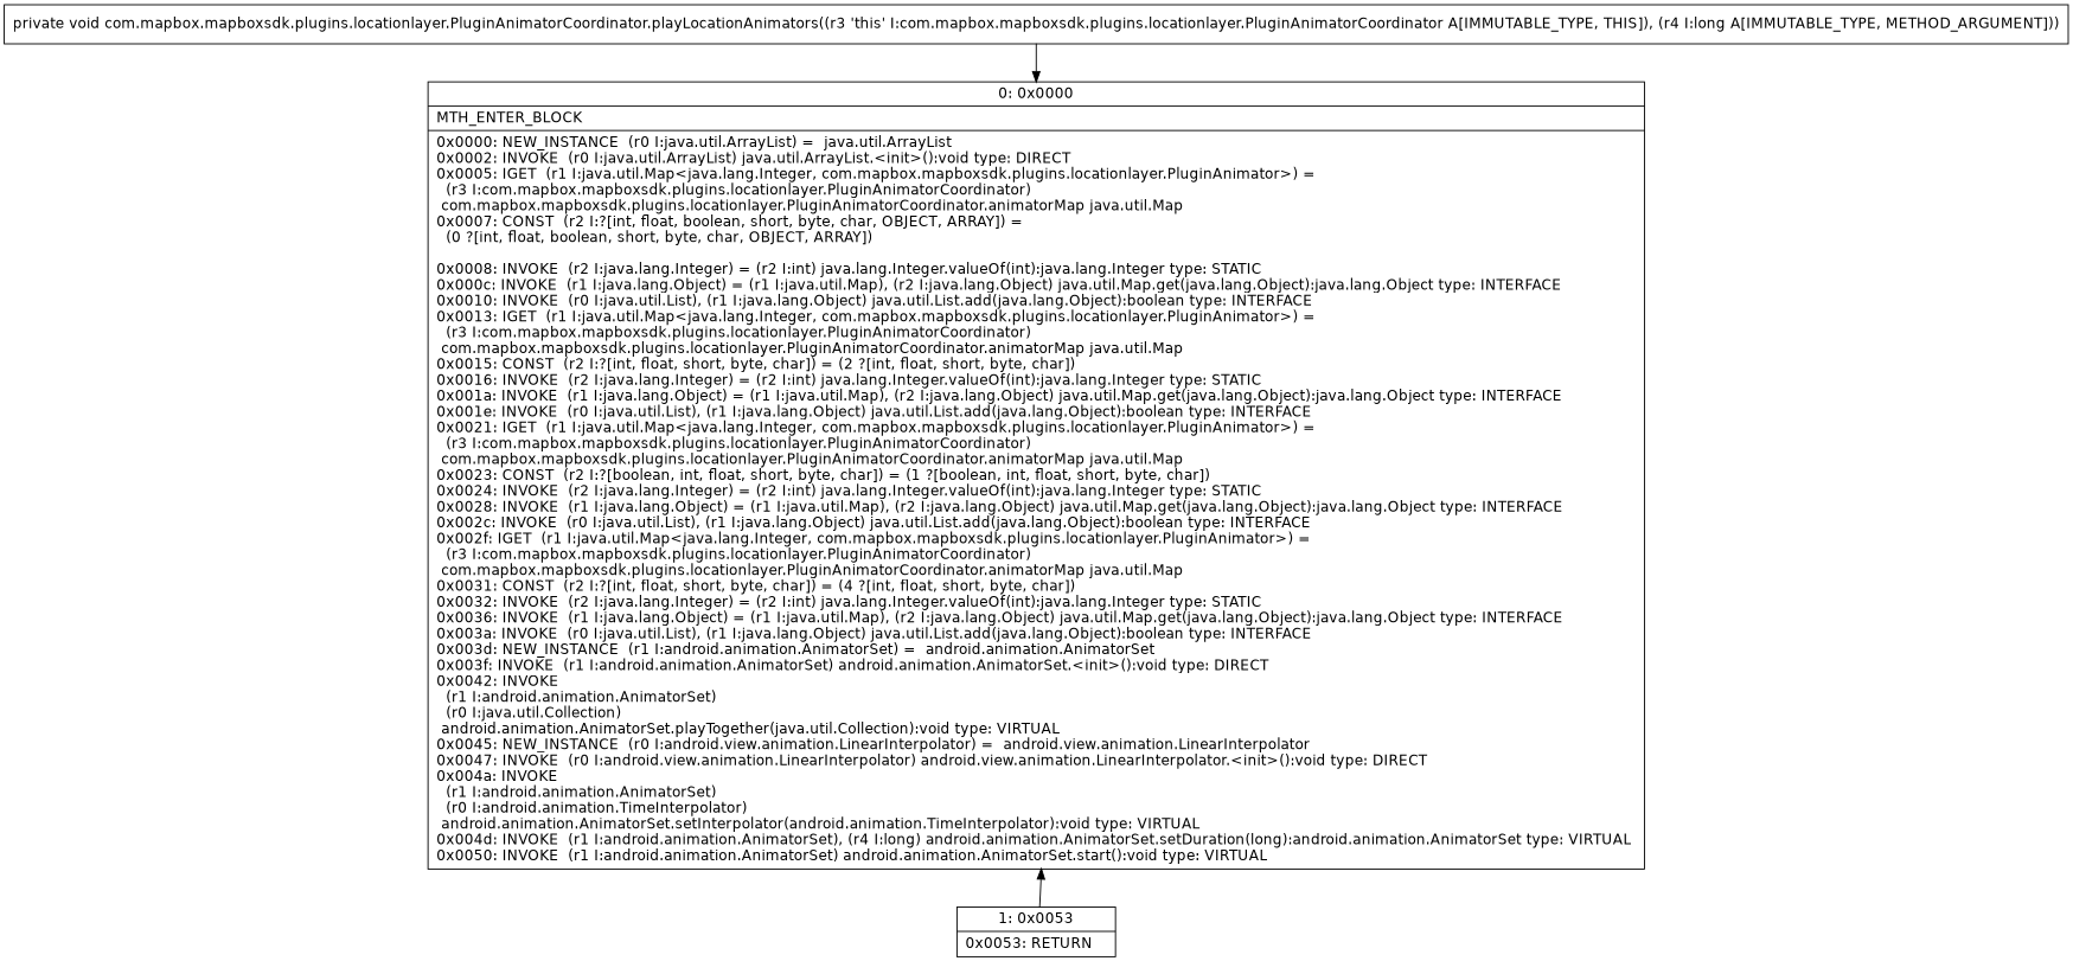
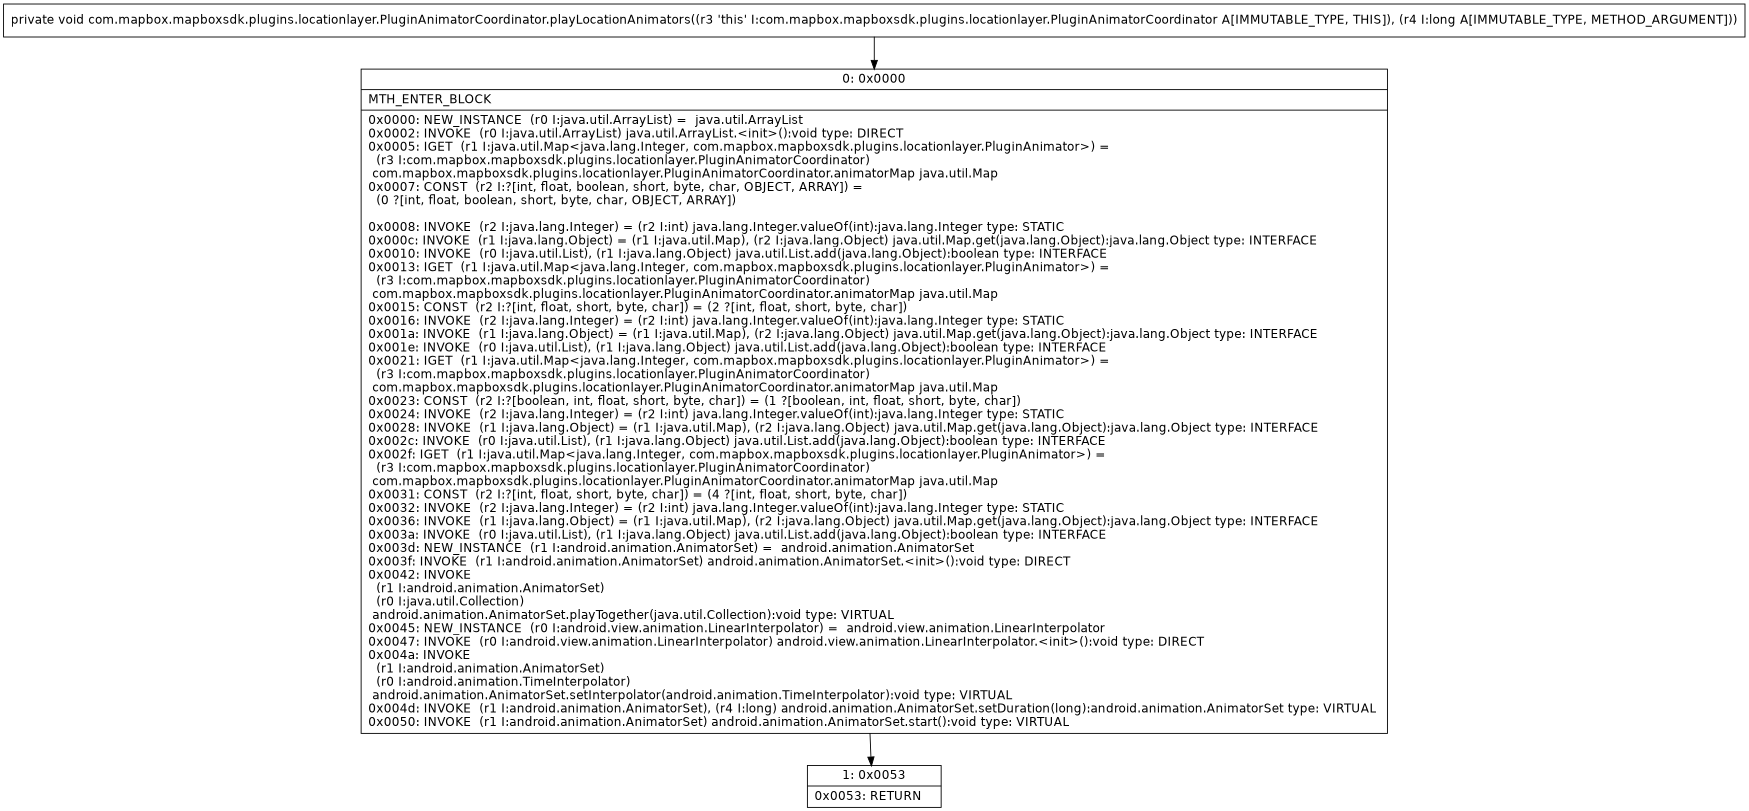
  digraph {
    fontname="DejaVu Sans"
    node [shape=record fontname="DejaVu Sans"]
    edge [fontname="DejaVu Sans"]
    n1 [label="{0\:\ 0x0000|MTH_ENTER_BLOCK\l|0x0000: NEW_INSTANCE  (r0 I:java.util.ArrayList) =  java.util.ArrayList \l0x0002: INVOKE  (r0 I:java.util.ArrayList) java.util.ArrayList.\<init\>():void type: DIRECT \l0x0005: IGET  (r1 I:java.util.Map\<java.lang.Integer, com.mapbox.mapboxsdk.plugins.locationlayer.PluginAnimator\>) = \l  (r3 I:com.mapbox.mapboxsdk.plugins.locationlayer.PluginAnimatorCoordinator)\l com.mapbox.mapboxsdk.plugins.locationlayer.PluginAnimatorCoordinator.animatorMap java.util.Map \l0x0007: CONST  (r2 I:?[int, float, boolean, short, byte, char, OBJECT, ARRAY]) = \l  (0 ?[int, float, boolean, short, byte, char, OBJECT, ARRAY])\l \l0x0008: INVOKE  (r2 I:java.lang.Integer) = (r2 I:int) java.lang.Integer.valueOf(int):java.lang.Integer type: STATIC \l0x000c: INVOKE  (r1 I:java.lang.Object) = (r1 I:java.util.Map), (r2 I:java.lang.Object) java.util.Map.get(java.lang.Object):java.lang.Object type: INTERFACE \l0x0010: INVOKE  (r0 I:java.util.List), (r1 I:java.lang.Object) java.util.List.add(java.lang.Object):boolean type: INTERFACE \l0x0013: IGET  (r1 I:java.util.Map\<java.lang.Integer, com.mapbox.mapboxsdk.plugins.locationlayer.PluginAnimator\>) = \l  (r3 I:com.mapbox.mapboxsdk.plugins.locationlayer.PluginAnimatorCoordinator)\l com.mapbox.mapboxsdk.plugins.locationlayer.PluginAnimatorCoordinator.animatorMap java.util.Map \l0x0015: CONST  (r2 I:?[int, float, short, byte, char]) = (2 ?[int, float, short, byte, char]) \l0x0016: INVOKE  (r2 I:java.lang.Integer) = (r2 I:int) java.lang.Integer.valueOf(int):java.lang.Integer type: STATIC \l0x001a: INVOKE  (r1 I:java.lang.Object) = (r1 I:java.util.Map), (r2 I:java.lang.Object) java.util.Map.get(java.lang.Object):java.lang.Object type: INTERFACE \l0x001e: INVOKE  (r0 I:java.util.List), (r1 I:java.lang.Object) java.util.List.add(java.lang.Object):boolean type: INTERFACE \l0x0021: IGET  (r1 I:java.util.Map\<java.lang.Integer, com.mapbox.mapboxsdk.plugins.locationlayer.PluginAnimator\>) = \l  (r3 I:com.mapbox.mapboxsdk.plugins.locationlayer.PluginAnimatorCoordinator)\l com.mapbox.mapboxsdk.plugins.locationlayer.PluginAnimatorCoordinator.animatorMap java.util.Map \l0x0023: CONST  (r2 I:?[boolean, int, float, short, byte, char]) = (1 ?[boolean, int, float, short, byte, char]) \l0x0024: INVOKE  (r2 I:java.lang.Integer) = (r2 I:int) java.lang.Integer.valueOf(int):java.lang.Integer type: STATIC \l0x0028: INVOKE  (r1 I:java.lang.Object) = (r1 I:java.util.Map), (r2 I:java.lang.Object) java.util.Map.get(java.lang.Object):java.lang.Object type: INTERFACE \l0x002c: INVOKE  (r0 I:java.util.List), (r1 I:java.lang.Object) java.util.List.add(java.lang.Object):boolean type: INTERFACE \l0x002f: IGET  (r1 I:java.util.Map\<java.lang.Integer, com.mapbox.mapboxsdk.plugins.locationlayer.PluginAnimator\>) = \l  (r3 I:com.mapbox.mapboxsdk.plugins.locationlayer.PluginAnimatorCoordinator)\l com.mapbox.mapboxsdk.plugins.locationlayer.PluginAnimatorCoordinator.animatorMap java.util.Map \l0x0031: CONST  (r2 I:?[int, float, short, byte, char]) = (4 ?[int, float, short, byte, char]) \l0x0032: INVOKE  (r2 I:java.lang.Integer) = (r2 I:int) java.lang.Integer.valueOf(int):java.lang.Integer type: STATIC \l0x0036: INVOKE  (r1 I:java.lang.Object) = (r1 I:java.util.Map), (r2 I:java.lang.Object) java.util.Map.get(java.lang.Object):java.lang.Object type: INTERFACE \l0x003a: INVOKE  (r0 I:java.util.List), (r1 I:java.lang.Object) java.util.List.add(java.lang.Object):boolean type: INTERFACE \l0x003d: NEW_INSTANCE  (r1 I:android.animation.AnimatorSet) =  android.animation.AnimatorSet \l0x003f: INVOKE  (r1 I:android.animation.AnimatorSet) android.animation.AnimatorSet.\<init\>():void type: DIRECT \l0x0042: INVOKE  \l  (r1 I:android.animation.AnimatorSet)\l  (r0 I:java.util.Collection)\l android.animation.AnimatorSet.playTogether(java.util.Collection):void type: VIRTUAL \l0x0045: NEW_INSTANCE  (r0 I:android.view.animation.LinearInterpolator) =  android.view.animation.LinearInterpolator \l0x0047: INVOKE  (r0 I:android.view.animation.LinearInterpolator) android.view.animation.LinearInterpolator.\<init\>():void type: DIRECT \l0x004a: INVOKE  \l  (r1 I:android.animation.AnimatorSet)\l  (r0 I:android.animation.TimeInterpolator)\l android.animation.AnimatorSet.setInterpolator(android.animation.TimeInterpolator):void type: VIRTUAL \l0x004d: INVOKE  (r1 I:android.animation.AnimatorSet), (r4 I:long) android.animation.AnimatorSet.setDuration(long):android.animation.AnimatorSet type: VIRTUAL \l0x0050: INVOKE  (r1 I:android.animation.AnimatorSet) android.animation.AnimatorSet.start():void type: VIRTUAL \l}"]
    n2 [label="{1\:\ 0x0053|0x0053: RETURN   \l}"]
    n3 [label="{private void com.mapbox.mapboxsdk.plugins.locationlayer.PluginAnimatorCoordinator.playLocationAnimators((r3 'this' I:com.mapbox.mapboxsdk.plugins.locationlayer.PluginAnimatorCoordinator A[IMMUTABLE_TYPE, THIS]), (r4 I:long A[IMMUTABLE_TYPE, METHOD_ARGUMENT])) }"]
-   n2 -> n1
+   n1 -> n2
    n3 -> n1
  }
